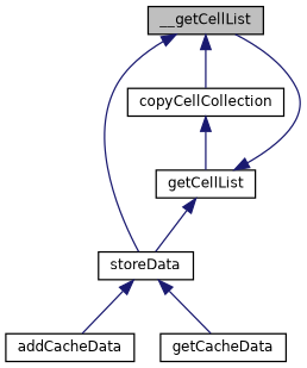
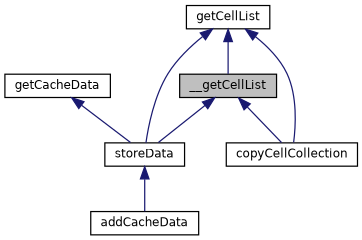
  digraph {
    rankdir=TB
    node [color=black fillcolor=white fontname=Helvetica fontsize=10 shape=record style=filled]
    edge [color=midnightblue dir=back fontname=Helvetica fontsize=10 labelfontname=Helvetica labelfontsize=10 style=solid]
    n1 [fillcolor=grey75 fontcolor=black height=0.2 label=__getCellList width=0.4]
    n2 [height=0.2 label=storeData width=0.4]
    n3 [height=0.2 label=copyCellCollection width=0.4]
    n4 [height=0.2 label=addCacheData width=0.4]
    n5 [height=0.2 label=getCacheData width=0.4]
    n6 [height=0.2 label=getCellList width=0.4]
    n1 -> n2
    n1 -> n3
    n2 -> n4
-   n2 -> n5
+   n5 -> n2
    n6 -> n1
    n6 -> n2
-   n3 -> n6
+   n6 -> n3
  }
